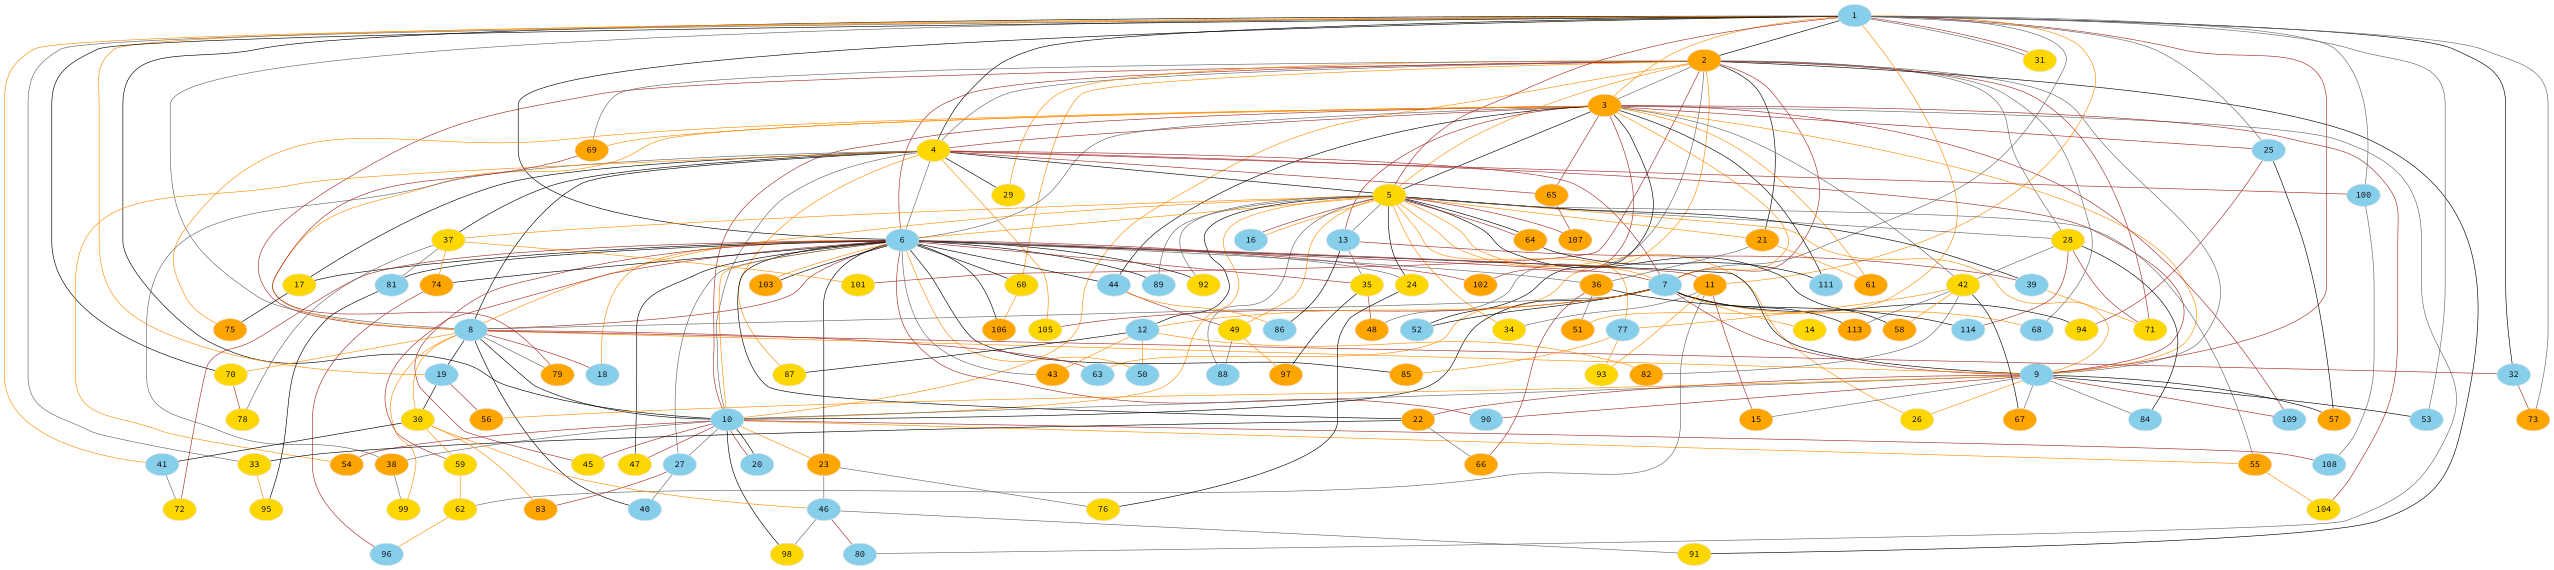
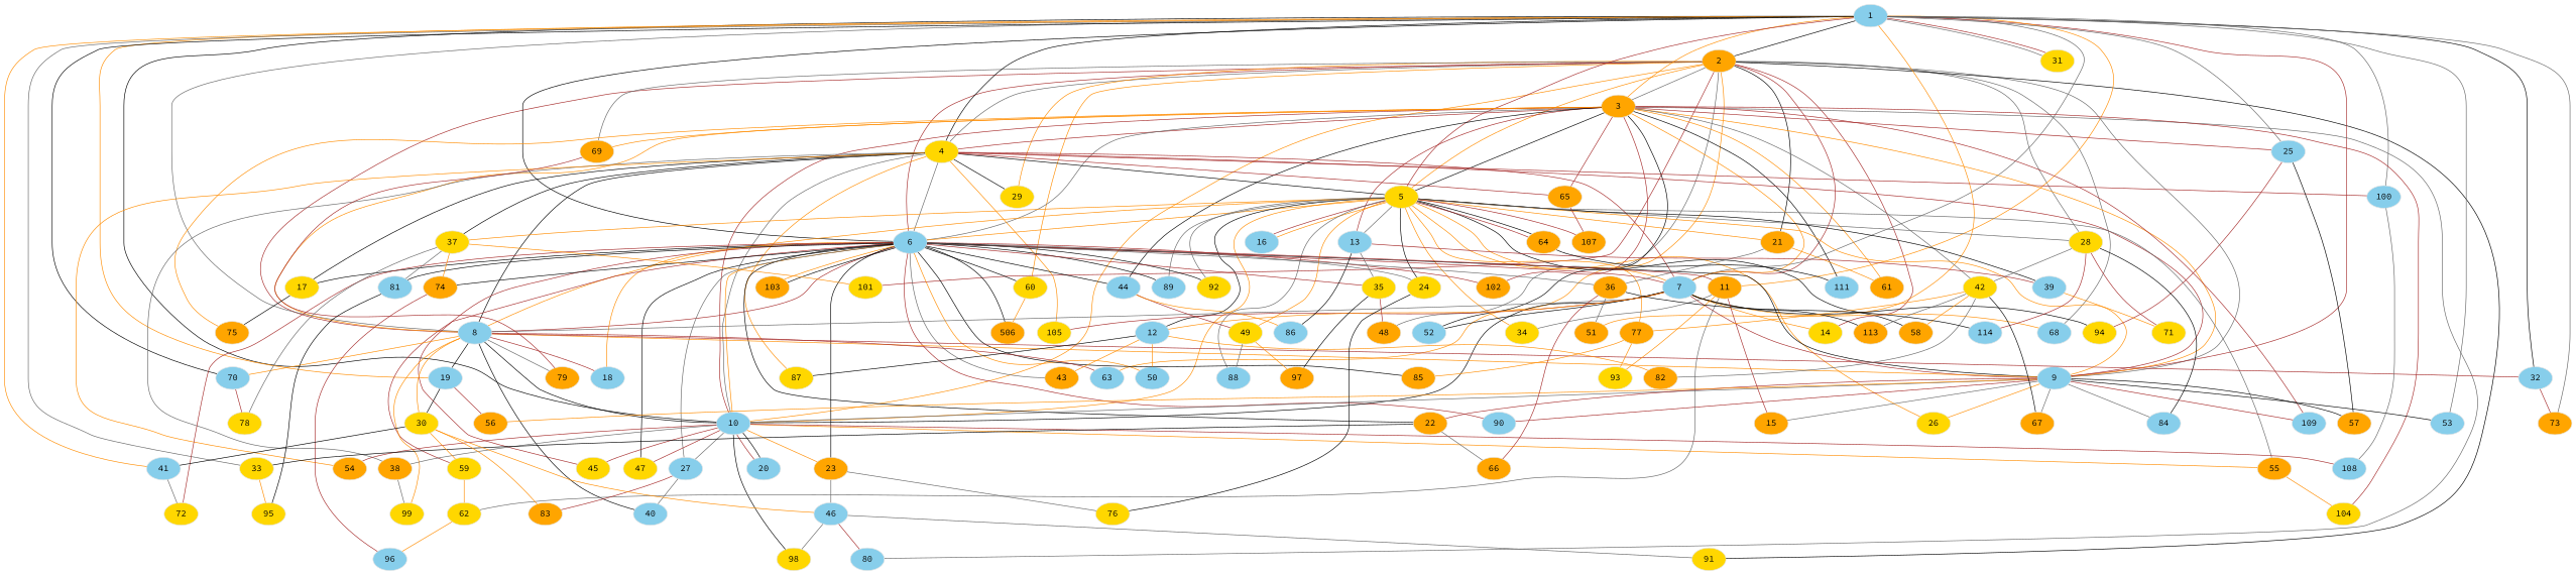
  graph {
    fontname="Source Code Pro"
    node [color=gray90 fillcolor=skyblue fontname="Source Code Pro" style=filled]
    edge [color=darkorange fontname="Source Code Pro"]
    2 [fillcolor=orange]
    1
    3 [fillcolor=orange]
    4 [fillcolor=gold]
    5 [fillcolor=gold]
    6
    7
    8
    9
    10
    11 [fillcolor=orange]
    19
    25
    31 [fillcolor=gold]
    32
    33 [fillcolor=gold]
    41
    51 [fillcolor=orange]
    53
-   70 [fillcolor=gold]
+   70
    73 [fillcolor=orange]
    100
    14 [fillcolor=gold]
    21 [fillcolor=orange]
    28 [fillcolor=gold]
    29 [fillcolor=gold]
    48 [fillcolor=orange]
    60 [fillcolor=gold]
    63
    68
    69 [fillcolor=orange]
    91 [fillcolor=gold]
    101 [fillcolor=gold]
    13
    42 [fillcolor=gold]
    44
    52
    61 [fillcolor=orange]
    65 [fillcolor=orange]
    75 [fillcolor=orange]
    80
    102 [fillcolor=orange]
    104 [fillcolor=gold]
    109
    111
    17 [fillcolor=gold]
    37 [fillcolor=gold]
    38 [fillcolor=orange]
    54 [fillcolor=orange]
    87 [fillcolor=gold]
    105 [fillcolor=gold]
    12
    16
    24 [fillcolor=gold]
    26 [fillcolor=gold]
    34 [fillcolor=gold]
    39
    49 [fillcolor=gold]
    55 [fillcolor=orange]
    58 [fillcolor=orange]
    64 [fillcolor=orange]
-   77
+   77 [fillcolor=orange]
    88
    89
    92 [fillcolor=gold]
    107 [fillcolor=orange]
    18
    22 [fillcolor=orange]
    23 [fillcolor=orange]
    27
    35 [fillcolor=gold]
    36 [fillcolor=orange]
    43 [fillcolor=orange]
    45 [fillcolor=gold]
    47 [fillcolor=gold]
    50
    59 [fillcolor=gold]
    72 [fillcolor=gold]
    74 [fillcolor=orange]
    81
    85 [fillcolor=orange]
    90
    103 [fillcolor=orange]
-   106 [fillcolor=orange]
+   106 [fillcolor=orange label=506]
    94 [fillcolor=gold]
    113 [fillcolor=orange]
    30 [fillcolor=gold]
    40
    79 [fillcolor=orange]
    99 [fillcolor=gold]
    15 [fillcolor=orange]
    56 [fillcolor=orange]
    57 [fillcolor=orange]
    67 [fillcolor=orange]
    84
    20
    98 [fillcolor=gold]
    108
    62 [fillcolor=gold]
    93 [fillcolor=gold]
    95 [fillcolor=gold]
    78 [fillcolor=gold]
    71 [fillcolor=gold]
    114
    86
    82 [fillcolor=orange]
    76 [fillcolor=gold]
    97 [fillcolor=orange]
    66 [fillcolor=orange]
    46
    83 [fillcolor=orange]
    96
    2 -- 3 [color=gray40]
    2 -- 4 [color=gray40]
    2 -- 5
    2 -- 6 [color=brown]
    2 -- 7 [color=brown]
    2 -- 8 [color=brown]
    2 -- 9 [color=gray40]
    2 -- 10
-   2 -- 71 [color=brown]
+   2 -- 14 [color=brown]
    2 -- 21 [color=black]
    2 -- 28 [color=gray40]
    2 -- 29
    2 -- 48 [color=gray40]
    2 -- 60
    2 -- 63
    2 -- 68 [color=gray40]
    2 -- 69 [color=gray40]
    2 -- 91 [color=black]
    2 -- 101 [color=brown]
    1 -- 2 [color=black]
    1 -- 3
    1 -- 4 [color=black]
    1 -- 5 [color=brown]
    1 -- 6 [color=black]
    1 -- 7 [color=gray40]
    1 -- 8 [color=gray40]
    1 -- 9 [color=brown]
    1 -- 10 [color=black]
    1 -- 11
    1 -- 19
    1 -- 25 [color=gray40]
    1 -- 31 [color=gray40]
    1 -- 31 [color=brown]
    1 -- 32 [color=black]
    1 -- 33 [color=gray40]
    1 -- 41
    1 -- 51
    1 -- 53 [color=gray40]
    1 -- 70 [color=black]
    1 -- 73 [color=gray40]
    1 -- 100 [color=gray40]
    3 -- 4 [color=brown]
    3 -- 5 [color=black]
    3 -- 6 [color=gray40]
    3 -- 7
    3 -- 8
    3 -- 9
    3 -- 10 [color=brown]
    3 -- 25 [color=brown]
    3 -- 69
    3 -- 13 [color=brown]
    3 -- 42 [color=gray40]
    3 -- 44 [color=black]
    3 -- 52 [color=black]
    3 -- 61
    3 -- 65 [color=brown]
    3 -- 75
    3 -- 80 [color=gray40]
    3 -- 102 [color=brown]
    3 -- 104 [color=brown]
    3 -- 109 [color=brown]
    3 -- 111 [color=black]
    4 -- 5 [color=black]
    4 -- 6 [color=gray40]
    4 -- 7 [color=brown]
    4 -- 8 [color=black]
    4 -- 9 [color=brown]
    4 -- 10 [color=gray40]
    4 -- 100 [color=brown]
    4 -- 29 [color=black]
    4 -- 65 [color=brown]
    4 -- 17 [color=black]
    4 -- 37 [color=black]
    4 -- 38 [color=gray40]
    4 -- 54
    4 -- 87
    4 -- 105
    5 -- 6
    5 -- 7
    5 -- 8
    5 -- 9
    5 -- 10
    5 -- 21
    5 -- 28 [color=gray40]
    5 -- 13 [color=gray40]
    5 -- 37
    5 -- 12 [color=black]
    5 -- 16 [color=brown]
    5 -- 16
    5 -- 24 [color=black]
    5 -- 26
    5 -- 34
    5 -- 39 [color=black]
    5 -- 49
    5 -- 55 [color=gray40]
    5 -- 58 [color=black]
    5 -- 64 [color=brown]
    5 -- 64 [color=black]
    5 -- 77
    5 -- 88 [color=gray40]
    5 -- 89 [color=gray40]
    5 -- 92 [color=gray40]
    5 -- 107 [color=brown]
    6 -- 7 [color=brown]
    6 -- 8 [color=brown]
    6 -- 9 [color=black]
    6 -- 10
    6 -- 11 [color=brown]
    6 -- 60 [color=black]
    6 -- 44 [color=black]
    6 -- 102 [color=brown]
    6 -- 17 [color=black]
    6 -- 24 [color=gray40]
    6 -- 89 [color=black]
    6 -- 92 [color=black]
    6 -- 18
    6 -- 22 [color=black]
    6 -- 23 [color=black]
    6 -- 27 [color=gray40]
    6 -- 35 [color=brown]
    6 -- 36 [color=gray40]
    6 -- 43 [color=gray40]
    6 -- 45 [color=brown]
    6 -- 47 [color=black]
    6 -- 50
    6 -- 59 [color=brown]
    6 -- 72 [color=brown]
    6 -- 74 [color=black]
    6 -- 81 [color=black]
    6 -- 85 [color=black]
    6 -- 90 [color=brown]
    6 -- 103
    6 -- 103 [color=black]
    6 -- 106 [color=black]
    7 -- 8 [color=gray40]
    7 -- 9 [color=brown]
    7 -- 10 [color=black]
    7 -- 14
    7 -- 68
    7 -- 52 [color=black]
    7 -- 105 [color=brown]
    7 -- 12
    7 -- 94 [color=black]
    7 -- 113 [color=black]
    8 -- 9
    8 -- 10 [color=black]
    8 -- 19 [color=black]
    8 -- 32 [color=brown]
    8 -- 70
    8 -- 63 [color=brown]
    8 -- 18 [color=brown]
    8 -- 30
    8 -- 40 [color=black]
    8 -- 79 [color=gray40]
    8 -- 99
    9 -- 10 [color=gray40]
    9 -- 53 [color=black]
    9 -- 109 [color=brown]
    9 -- 26
    9 -- 22 [color=brown]
    9 -- 90 [color=brown]
    9 -- 15 [color=gray40]
    9 -- 56
    9 -- 57 [color=black]
    9 -- 67 [color=gray40]
    9 -- 84 [color=gray40]
    10 -- 38 [color=gray40]
    10 -- 54 [color=brown]
    10 -- 55
    10 -- 23
    10 -- 27 [color=gray40]
    10 -- 45 [color=brown]
    10 -- 47 [color=brown]
    10 -- 20 [color=brown]
    10 -- 20 [color=black]
    10 -- 98 [color=black]
    10 -- 108 [color=brown]
    11 -- 34 [color=gray40]
    11 -- 15 [color=brown]
    11 -- 62 [color=gray40]
    11 -- 93
    19 -- 30 [color=black]
    19 -- 56 [color=brown]
    25 -- 94 [color=brown]
    25 -- 57 [color=black]
    32 -- 73 [color=brown]
    33 -- 95
    41 -- 72 [color=gray40]
    70 -- 78 [color=brown]
    100 -- 108 [color=gray40]
    21 -- 61
    21 -- 36 [color=gray40]
    28 -- 42 [color=gray40]
    28 -- 84 [color=black]
    28 -- 71 [color=brown]
    28 -- 114 [color=brown]
    60 -- 106
    69 -- 79 [color=brown]
    13 -- 39 [color=brown]
    13 -- 35 [color=gray40]
    13 -- 86 [color=black]
    42 -- 58
    42 -- 77
    42 -- 113 [color=gray40]
    42 -- 67 [color=black]
    42 -- 82 [color=gray40]
    44 -- 49 [color=brown]
    44 -- 86
    65 -- 107 [color=brown]
    17 -- 75 [color=black]
    37 -- 101
    37 -- 74
    37 -- 81 [color=gray40]
    37 -- 78 [color=gray40]
    38 -- 99 [color=gray40]
    12 -- 87 [color=black]
    12 -- 43
    12 -- 50
    12 -- 82
    24 -- 76 [color=black]
    39 -- 71
    49 -- 88 [color=gray40]
    49 -- 97
    55 -- 104
    64 -- 111 [color=black]
    77 -- 85
    77 -- 93
    22 -- 33 [color=black]
    22 -- 66 [color=gray40]
    23 -- 76 [color=gray40]
    23 -- 46 [color=gray40]
    27 -- 40 [color=gray40]
    27 -- 83 [color=brown]
    35 -- 48 [color=brown]
    35 -- 97 [color=black]
    36 -- 51 [color=gray40]
    36 -- 114 [color=black]
    36 -- 66 [color=brown]
    59 -- 62
    74 -- 96 [color=brown]
    81 -- 95 [color=black]
    30 -- 41 [color=black]
    30 -- 59
    30 -- 46
    30 -- 83
    62 -- 96
    46 -- 91 [color=gray40]
    46 -- 80 [color=brown]
    46 -- 98 [color=gray40]
  }
